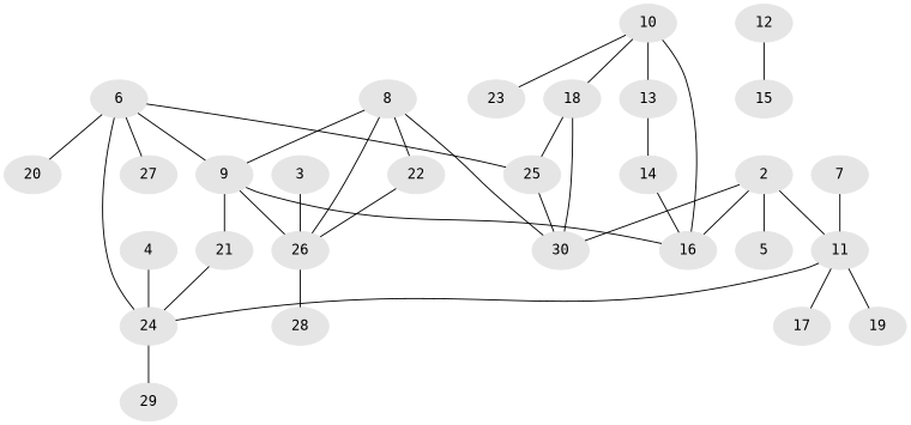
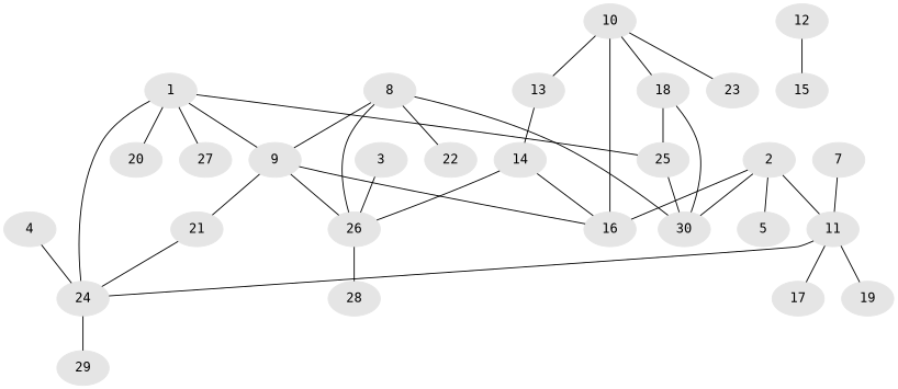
  graph {
    fontname="DejaVu Sans Mono"
    node [color=gray90 fontname="DejaVu Sans Mono" style=filled]
    edge [fontname="DejaVu Sans Mono" weight=1.0]
-   1 [label=6]
+   1
    9
    20
    24
    25
    27
    16
    26
    21
    29
    30
    2
    5
    11
    17
    19
    14
    3
    28
    4
    12
    15
    7
    8
    22
    10
    13
    18
    23
    1 -- 9
    1 -- 20
    1 -- 24 [weight=2.0]
    1 -- 25
    1 -- 27
    9 -- 16
    9 -- 26
    9 -- 21
    24 -- 29
    25 -- 30
    26 -- 28
    21 -- 24
    2 -- 16
    2 -- 30
    2 -- 5
    2 -- 11
    11 -- 24
    11 -- 17
    11 -- 19
    14 -- 16
-   22 -- 26
+   14 -- 26
    3 -- 26
    4 -- 24
    12 -- 15
    7 -- 11
    8 -- 9
    8 -- 26
    8 -- 30
    8 -- 22
    10 -- 16 [weight=2.0]
    10 -- 13
    10 -- 18
    10 -- 23
    13 -- 14
    18 -- 25
    18 -- 30
  }
